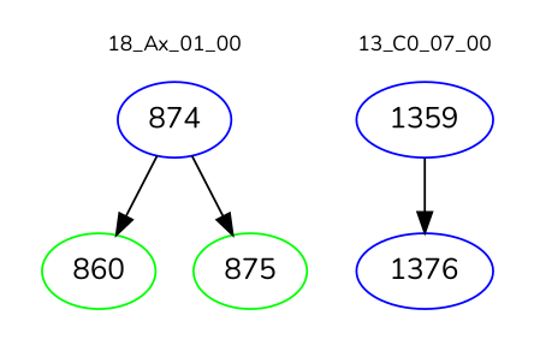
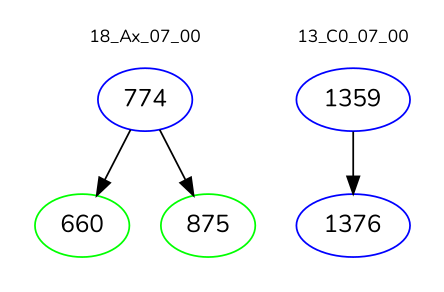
  digraph {
    fontname=Nunito
    node [color=blue fontname=Nunito]
    edge [color=black fontname=Nunito]
-   n1 [label=874]
-   n2 [color=green label=860]
+   n1 [label=774]
+   n2 [color=green label=660]
    n3 [color=green label=875]
    n4 [label=1359]
    n5 [label=1376]
    subgraph cluster_1 {
      color=white
      fontsize=10
-     label="18_Ax_01_00"
+     label="18_Ax_07_00"
      n1
      n2
      n3
    }
    subgraph cluster_2 {
      color=white
      fontsize=10
      label="13_C0_07_00"
      n4
      n5
    }
    n1 -> n2
    n1 -> n3
    n4 -> n5
  }
